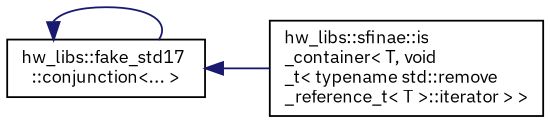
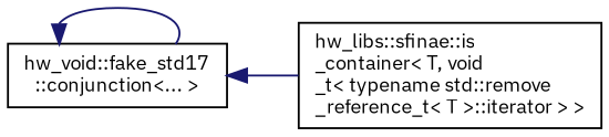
  digraph {
    rankdir=LR
    fontname="IBM Plex Sans"
    node [color=black fillcolor=white fontname="IBM Plex Sans" fontsize=10 shape=record style=filled]
    edge [color=midnightblue dir=back fontname="IBM Plex Sans" fontsize=10 labelfontname=Helvetica labelfontsize=10 style=solid]
-   n1 [height=0.2 label="hw_libs::fake_std17\l::conjunction\<... \>" width=0.4]
+   n1 [height=0.2 label="hw_void::fake_std17\l::conjunction\<... \>" width=0.4]
    n2 [height=0.2 label="hw_libs::sfinae::is\l_container\< T, void\l_t\< typename std::remove\l_reference_t\< T \>::iterator \> \>" width=0.4]
    n1 -> n1
    n1 -> n2
  }
